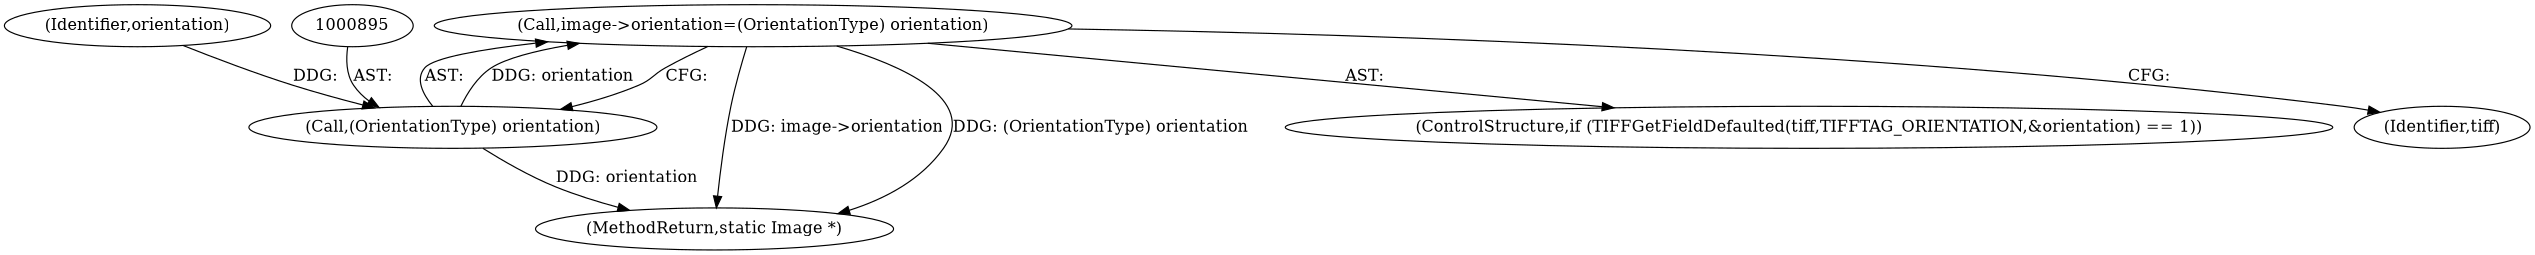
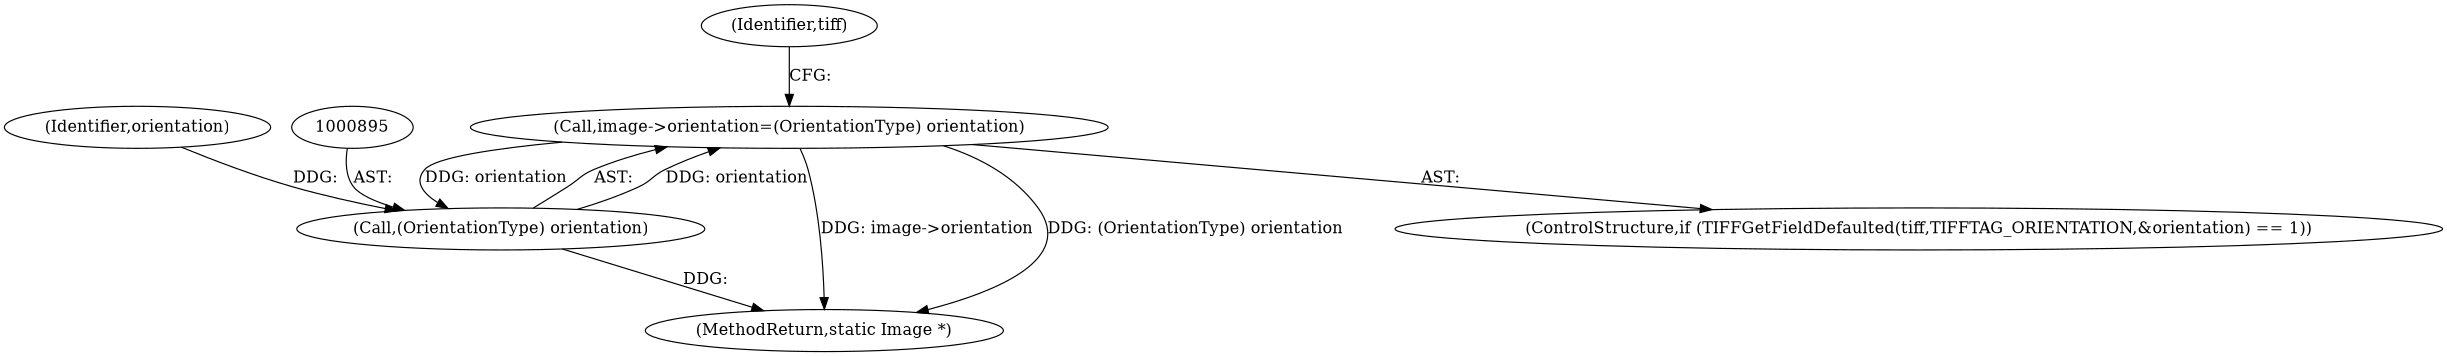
  digraph {
    n1 [label="(Call,image->orientation=(OrientationType) orientation)"]
    n2 [label="(Call,(OrientationType) orientation)"]
    n3 [label="(MethodReturn,static Image *)"]
    n4 [label="(ControlStructure,if (TIFFGetFieldDefaulted(tiff,TIFFTAG_ORIENTATION,&orientation) == 1))"]
    n5 [label="(Identifier,orientation)"]
    n6 [label="(Identifier,tiff)"]
    1000895
-   n1 -> n2 [label="CFG: "]
+   n1 -> n2 [label="DDG: orientation"]
    n1 -> n3 [label="DDG: image->orientation"]
    n1 -> n3 [label="DDG: (OrientationType) orientation"]
    n1 -> n4 [label="AST: "]
    n2 -> n1 [label="AST: "]
    n2 -> n1 [label="DDG: orientation"]
-   n2 -> n3 [label="DDG: orientation"]
+   n2 -> n3 [label="DDG: "]
    n5 -> n2 [label="DDG: "]
-   n1 -> n6 [label="CFG: "]
+   n6 -> n1 [label="CFG: "]
    1000895 -> n2 [label="AST: "]
  }
